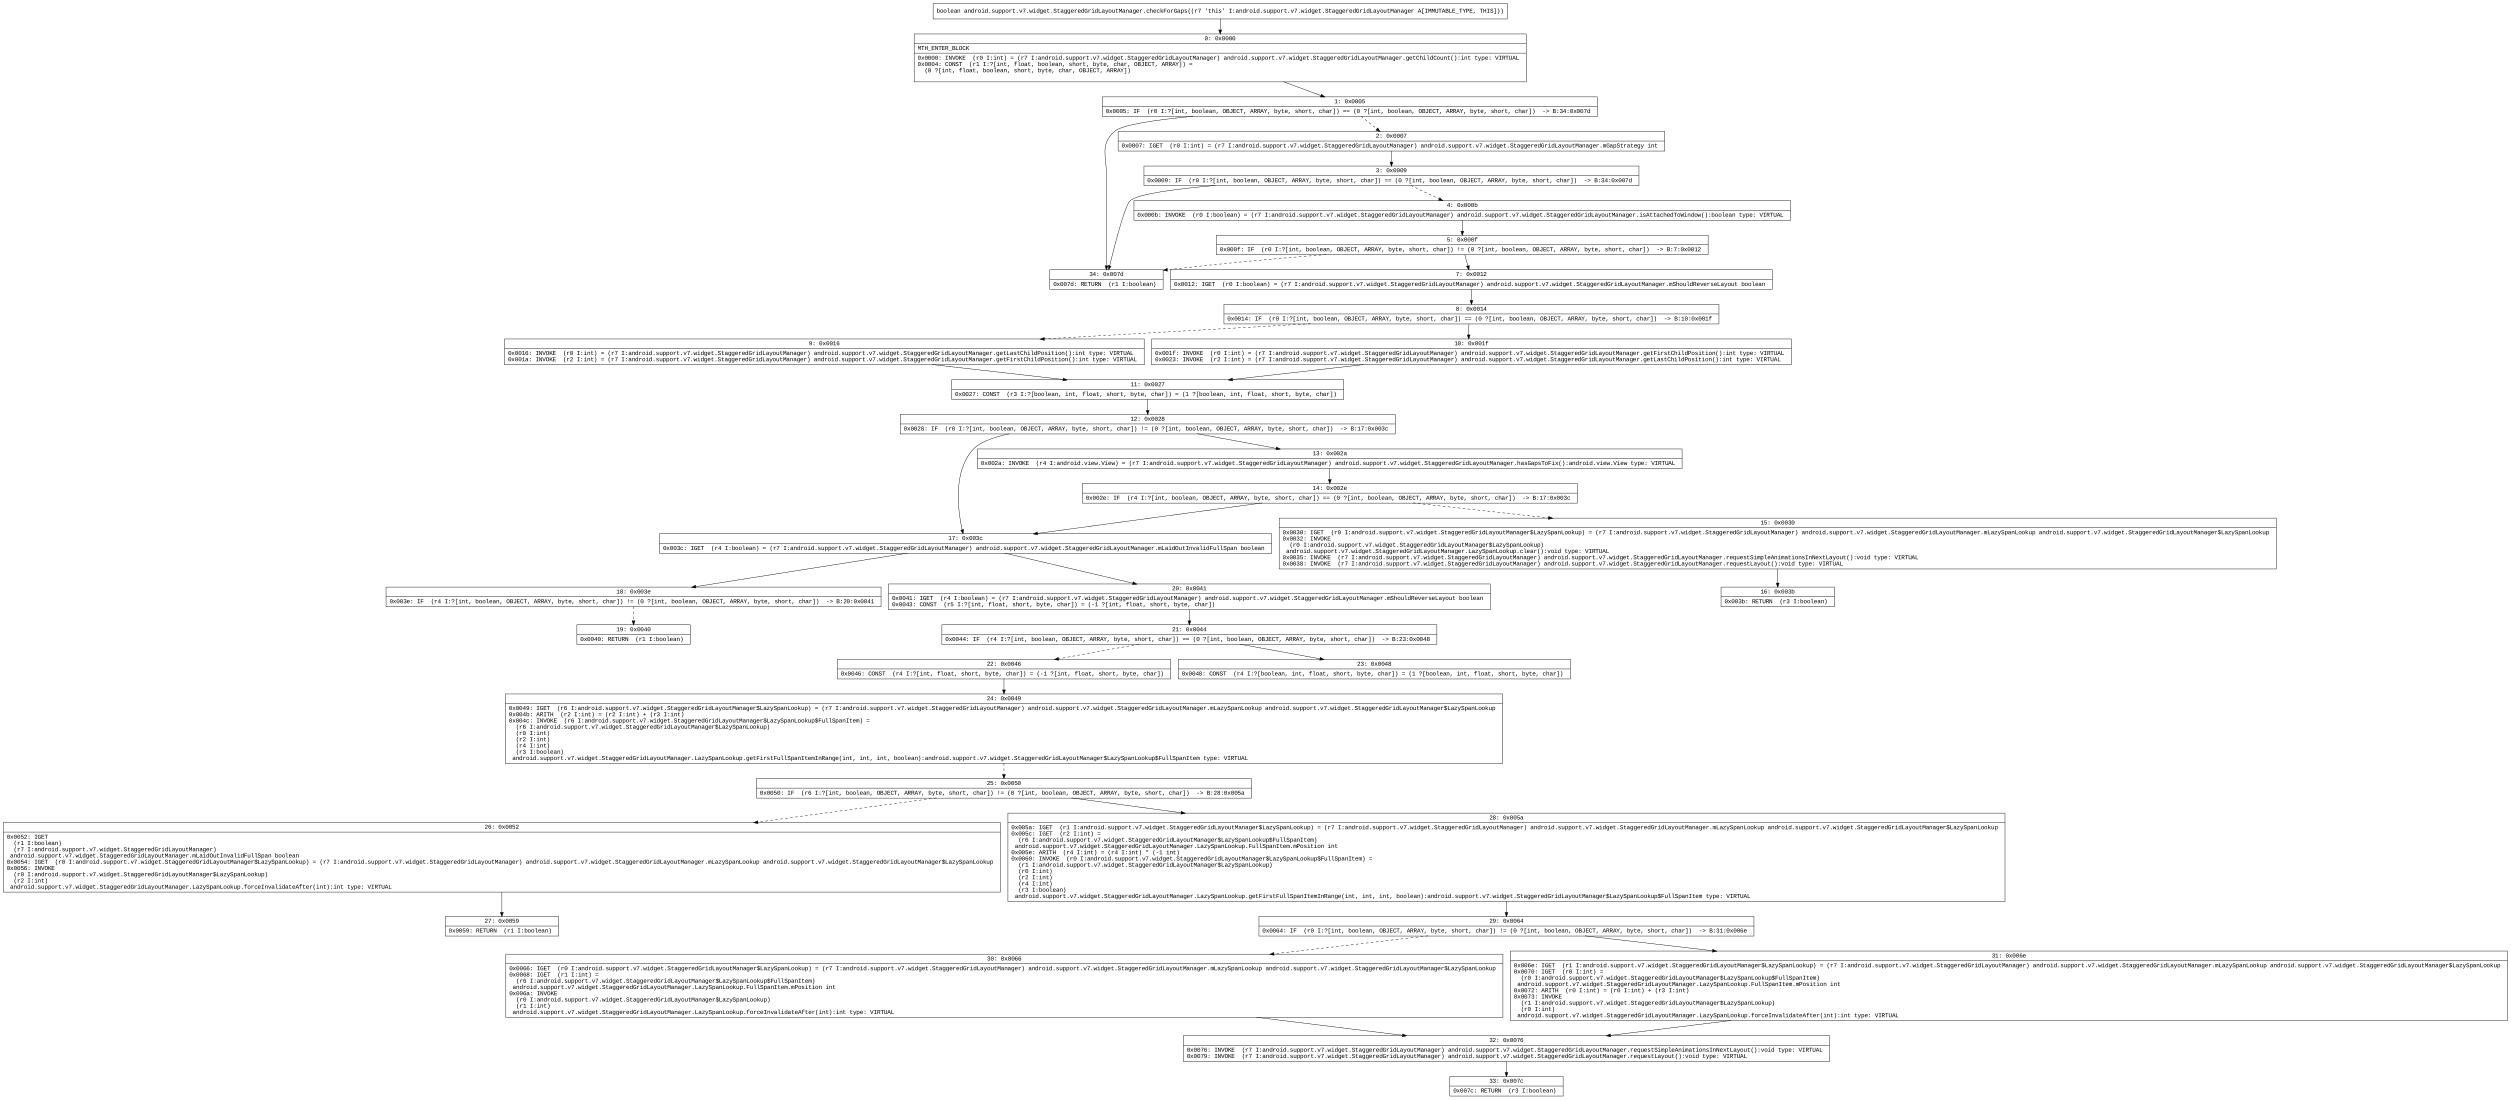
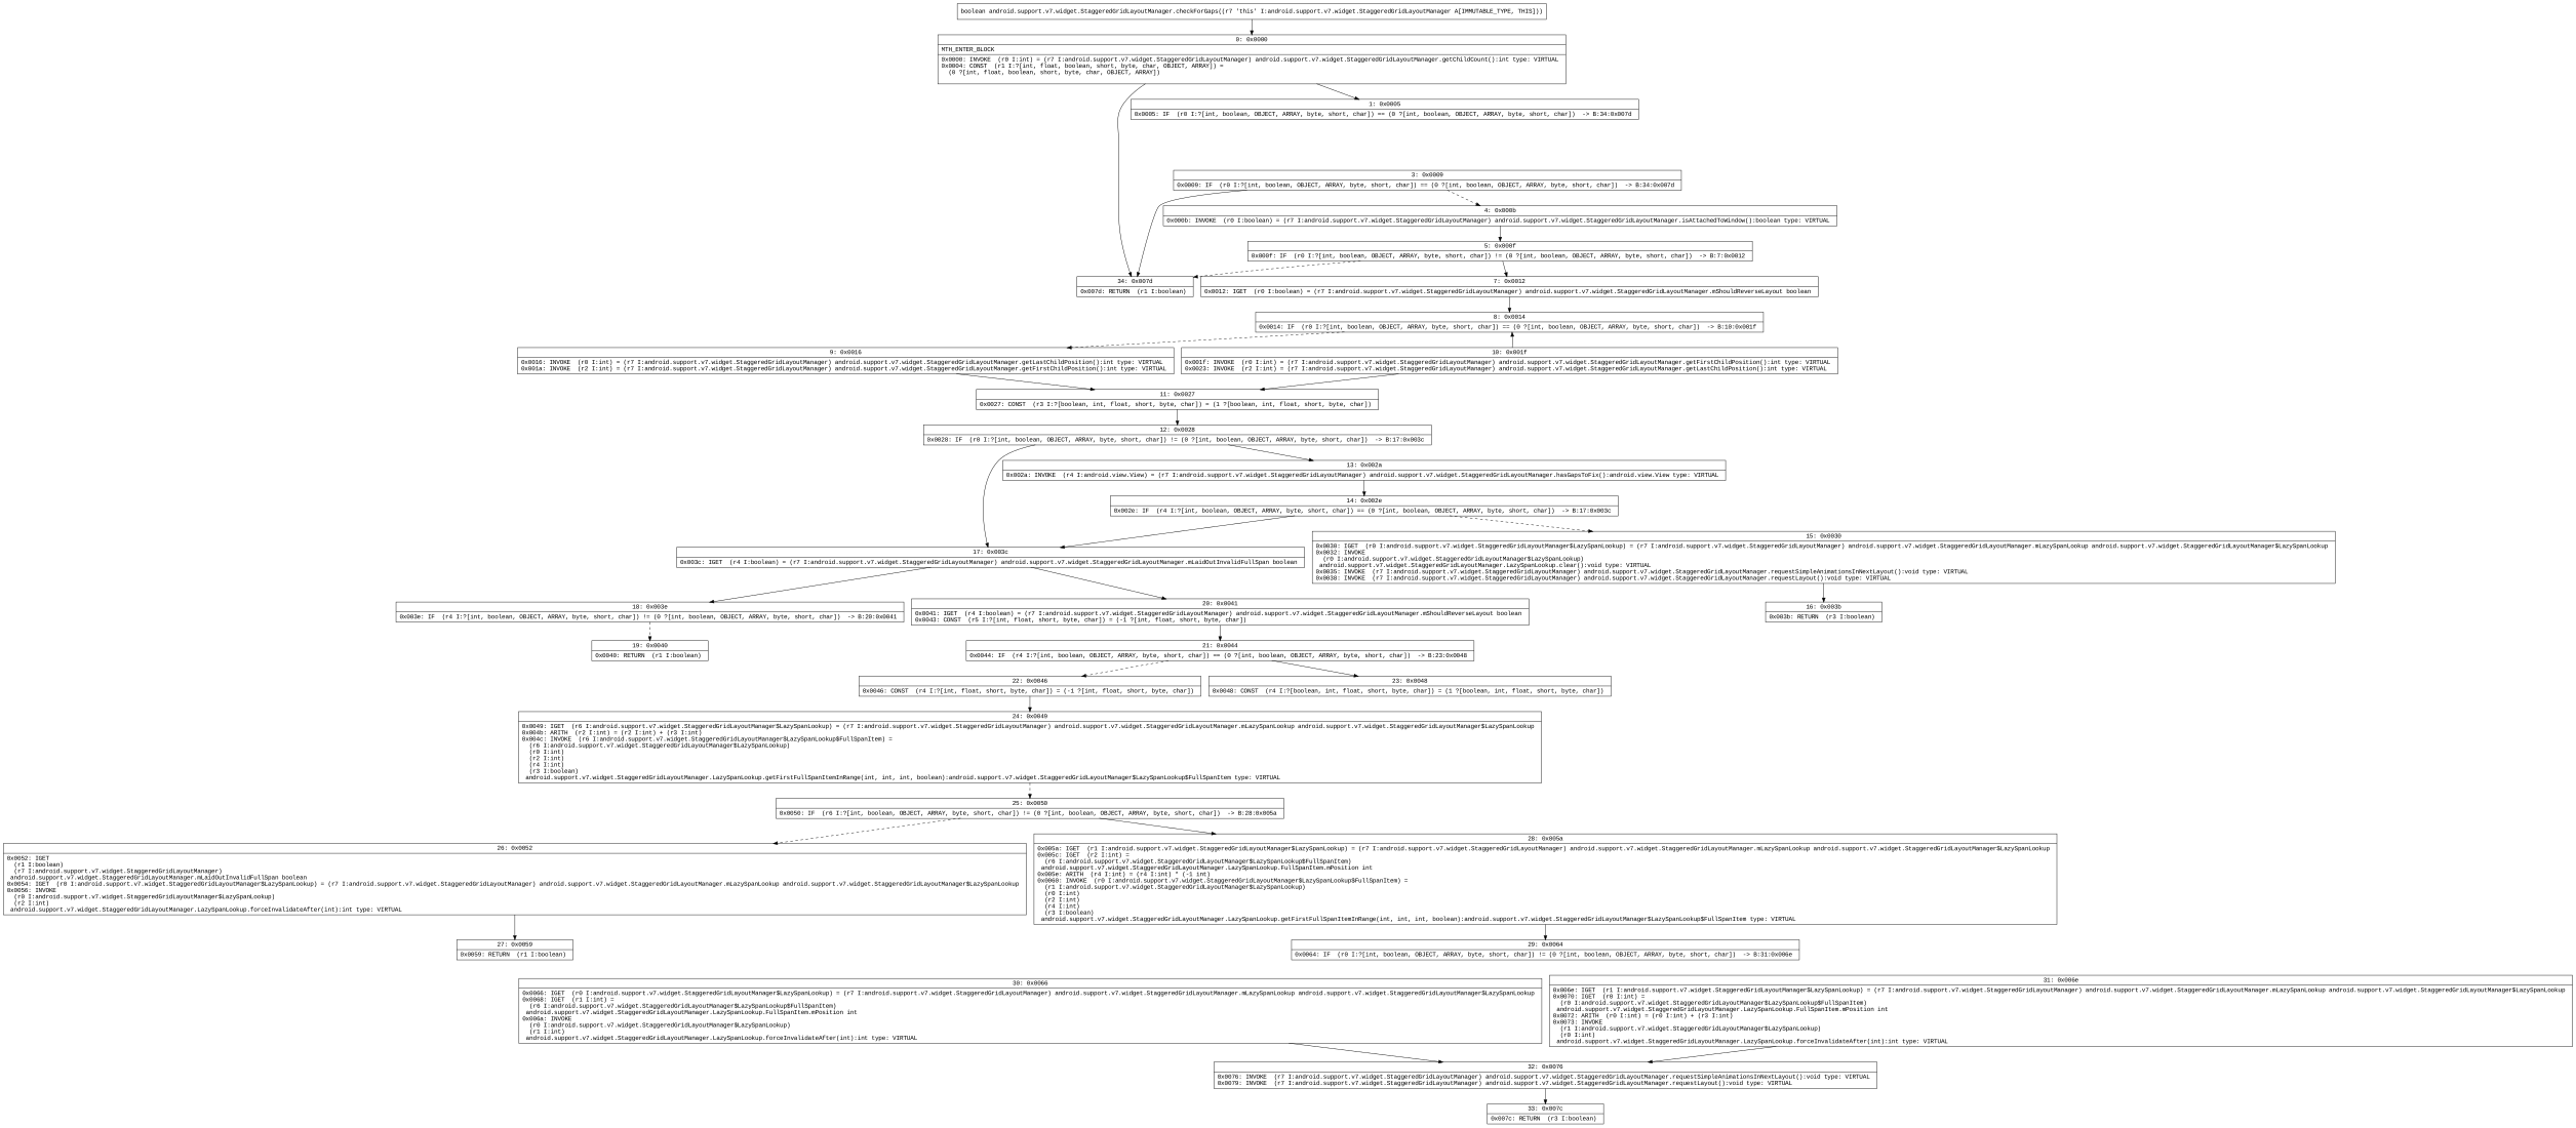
  digraph {
    fontname="Liberation Mono"
    node [fontname="Liberation Mono" shape=record]
    edge [fontname="Liberation Mono"]
    n1 [label="{0\:\ 0x0000|MTH_ENTER_BLOCK\l|0x0000: INVOKE  (r0 I:int) = (r7 I:android.support.v7.widget.StaggeredGridLayoutManager) android.support.v7.widget.StaggeredGridLayoutManager.getChildCount():int type: VIRTUAL \l0x0004: CONST  (r1 I:?[int, float, boolean, short, byte, char, OBJECT, ARRAY]) = \l  (0 ?[int, float, boolean, short, byte, char, OBJECT, ARRAY])\l \l}"]
    n2 [label="{1\:\ 0x0005|0x0005: IF  (r0 I:?[int, boolean, OBJECT, ARRAY, byte, short, char]) == (0 ?[int, boolean, OBJECT, ARRAY, byte, short, char])  \-\> B:34:0x007d \l}"]
-   n3 [label="{2\:\ 0x0007|0x0007: IGET  (r0 I:int) = (r7 I:android.support.v7.widget.StaggeredGridLayoutManager) android.support.v7.widget.StaggeredGridLayoutManager.mGapStrategy int \l}"]
    n4 [label="{34\:\ 0x007d|0x007d: RETURN  (r1 I:boolean) \l}"]
    n5 [label="{3\:\ 0x0009|0x0009: IF  (r0 I:?[int, boolean, OBJECT, ARRAY, byte, short, char]) == (0 ?[int, boolean, OBJECT, ARRAY, byte, short, char])  \-\> B:34:0x007d \l}"]
    n6 [label="{4\:\ 0x000b|0x000b: INVOKE  (r0 I:boolean) = (r7 I:android.support.v7.widget.StaggeredGridLayoutManager) android.support.v7.widget.StaggeredGridLayoutManager.isAttachedToWindow():boolean type: VIRTUAL \l}"]
    n7 [label="{5\:\ 0x000f|0x000f: IF  (r0 I:?[int, boolean, OBJECT, ARRAY, byte, short, char]) != (0 ?[int, boolean, OBJECT, ARRAY, byte, short, char])  \-\> B:7:0x0012 \l}"]
    n8 [label="{7\:\ 0x0012|0x0012: IGET  (r0 I:boolean) = (r7 I:android.support.v7.widget.StaggeredGridLayoutManager) android.support.v7.widget.StaggeredGridLayoutManager.mShouldReverseLayout boolean \l}"]
    n9 [label="{8\:\ 0x0014|0x0014: IF  (r0 I:?[int, boolean, OBJECT, ARRAY, byte, short, char]) == (0 ?[int, boolean, OBJECT, ARRAY, byte, short, char])  \-\> B:10:0x001f \l}"]
    n10 [label="{9\:\ 0x0016|0x0016: INVOKE  (r0 I:int) = (r7 I:android.support.v7.widget.StaggeredGridLayoutManager) android.support.v7.widget.StaggeredGridLayoutManager.getLastChildPosition():int type: VIRTUAL \l0x001a: INVOKE  (r2 I:int) = (r7 I:android.support.v7.widget.StaggeredGridLayoutManager) android.support.v7.widget.StaggeredGridLayoutManager.getFirstChildPosition():int type: VIRTUAL \l}"]
    n11 [label="{10\:\ 0x001f|0x001f: INVOKE  (r0 I:int) = (r7 I:android.support.v7.widget.StaggeredGridLayoutManager) android.support.v7.widget.StaggeredGridLayoutManager.getFirstChildPosition():int type: VIRTUAL \l0x0023: INVOKE  (r2 I:int) = (r7 I:android.support.v7.widget.StaggeredGridLayoutManager) android.support.v7.widget.StaggeredGridLayoutManager.getLastChildPosition():int type: VIRTUAL \l}"]
    n12 [label="{11\:\ 0x0027|0x0027: CONST  (r3 I:?[boolean, int, float, short, byte, char]) = (1 ?[boolean, int, float, short, byte, char]) \l}"]
    n13 [label="{12\:\ 0x0028|0x0028: IF  (r0 I:?[int, boolean, OBJECT, ARRAY, byte, short, char]) != (0 ?[int, boolean, OBJECT, ARRAY, byte, short, char])  \-\> B:17:0x003c \l}"]
    n14 [label="{13\:\ 0x002a|0x002a: INVOKE  (r4 I:android.view.View) = (r7 I:android.support.v7.widget.StaggeredGridLayoutManager) android.support.v7.widget.StaggeredGridLayoutManager.hasGapsToFix():android.view.View type: VIRTUAL \l}"]
    n15 [label="{17\:\ 0x003c|0x003c: IGET  (r4 I:boolean) = (r7 I:android.support.v7.widget.StaggeredGridLayoutManager) android.support.v7.widget.StaggeredGridLayoutManager.mLaidOutInvalidFullSpan boolean \l}"]
    n16 [label="{14\:\ 0x002e|0x002e: IF  (r4 I:?[int, boolean, OBJECT, ARRAY, byte, short, char]) == (0 ?[int, boolean, OBJECT, ARRAY, byte, short, char])  \-\> B:17:0x003c \l}"]
    n17 [label="{18\:\ 0x003e|0x003e: IF  (r4 I:?[int, boolean, OBJECT, ARRAY, byte, short, char]) != (0 ?[int, boolean, OBJECT, ARRAY, byte, short, char])  \-\> B:20:0x0041 \l}"]
    n18 [label="{20\:\ 0x0041|0x0041: IGET  (r4 I:boolean) = (r7 I:android.support.v7.widget.StaggeredGridLayoutManager) android.support.v7.widget.StaggeredGridLayoutManager.mShouldReverseLayout boolean \l0x0043: CONST  (r5 I:?[int, float, short, byte, char]) = (\-1 ?[int, float, short, byte, char]) \l}"]
    n19 [label="{15\:\ 0x0030|0x0030: IGET  (r0 I:android.support.v7.widget.StaggeredGridLayoutManager$LazySpanLookup) = (r7 I:android.support.v7.widget.StaggeredGridLayoutManager) android.support.v7.widget.StaggeredGridLayoutManager.mLazySpanLookup android.support.v7.widget.StaggeredGridLayoutManager$LazySpanLookup \l0x0032: INVOKE  \l  (r0 I:android.support.v7.widget.StaggeredGridLayoutManager$LazySpanLookup)\l android.support.v7.widget.StaggeredGridLayoutManager.LazySpanLookup.clear():void type: VIRTUAL \l0x0035: INVOKE  (r7 I:android.support.v7.widget.StaggeredGridLayoutManager) android.support.v7.widget.StaggeredGridLayoutManager.requestSimpleAnimationsInNextLayout():void type: VIRTUAL \l0x0038: INVOKE  (r7 I:android.support.v7.widget.StaggeredGridLayoutManager) android.support.v7.widget.StaggeredGridLayoutManager.requestLayout():void type: VIRTUAL \l}"]
    n20 [label="{16\:\ 0x003b|0x003b: RETURN  (r3 I:boolean) \l}"]
    n21 [label="{19\:\ 0x0040|0x0040: RETURN  (r1 I:boolean) \l}"]
    n22 [label="{21\:\ 0x0044|0x0044: IF  (r4 I:?[int, boolean, OBJECT, ARRAY, byte, short, char]) == (0 ?[int, boolean, OBJECT, ARRAY, byte, short, char])  \-\> B:23:0x0048 \l}"]
    n23 [label="{22\:\ 0x0046|0x0046: CONST  (r4 I:?[int, float, short, byte, char]) = (\-1 ?[int, float, short, byte, char]) \l}"]
    n24 [label="{23\:\ 0x0048|0x0048: CONST  (r4 I:?[boolean, int, float, short, byte, char]) = (1 ?[boolean, int, float, short, byte, char]) \l}"]
    n25 [label="{24\:\ 0x0049|0x0049: IGET  (r6 I:android.support.v7.widget.StaggeredGridLayoutManager$LazySpanLookup) = (r7 I:android.support.v7.widget.StaggeredGridLayoutManager) android.support.v7.widget.StaggeredGridLayoutManager.mLazySpanLookup android.support.v7.widget.StaggeredGridLayoutManager$LazySpanLookup \l0x004b: ARITH  (r2 I:int) = (r2 I:int) + (r3 I:int) \l0x004c: INVOKE  (r6 I:android.support.v7.widget.StaggeredGridLayoutManager$LazySpanLookup$FullSpanItem) = \l  (r6 I:android.support.v7.widget.StaggeredGridLayoutManager$LazySpanLookup)\l  (r0 I:int)\l  (r2 I:int)\l  (r4 I:int)\l  (r3 I:boolean)\l android.support.v7.widget.StaggeredGridLayoutManager.LazySpanLookup.getFirstFullSpanItemInRange(int, int, int, boolean):android.support.v7.widget.StaggeredGridLayoutManager$LazySpanLookup$FullSpanItem type: VIRTUAL \l}"]
    n26 [label="{25\:\ 0x0050|0x0050: IF  (r6 I:?[int, boolean, OBJECT, ARRAY, byte, short, char]) != (0 ?[int, boolean, OBJECT, ARRAY, byte, short, char])  \-\> B:28:0x005a \l}"]
    n27 [label="{26\:\ 0x0052|0x0052: IGET  \l  (r1 I:boolean)\l  (r7 I:android.support.v7.widget.StaggeredGridLayoutManager)\l android.support.v7.widget.StaggeredGridLayoutManager.mLaidOutInvalidFullSpan boolean \l0x0054: IGET  (r0 I:android.support.v7.widget.StaggeredGridLayoutManager$LazySpanLookup) = (r7 I:android.support.v7.widget.StaggeredGridLayoutManager) android.support.v7.widget.StaggeredGridLayoutManager.mLazySpanLookup android.support.v7.widget.StaggeredGridLayoutManager$LazySpanLookup \l0x0056: INVOKE  \l  (r0 I:android.support.v7.widget.StaggeredGridLayoutManager$LazySpanLookup)\l  (r2 I:int)\l android.support.v7.widget.StaggeredGridLayoutManager.LazySpanLookup.forceInvalidateAfter(int):int type: VIRTUAL \l}"]
    n28 [label="{28\:\ 0x005a|0x005a: IGET  (r1 I:android.support.v7.widget.StaggeredGridLayoutManager$LazySpanLookup) = (r7 I:android.support.v7.widget.StaggeredGridLayoutManager) android.support.v7.widget.StaggeredGridLayoutManager.mLazySpanLookup android.support.v7.widget.StaggeredGridLayoutManager$LazySpanLookup \l0x005c: IGET  (r2 I:int) = \l  (r6 I:android.support.v7.widget.StaggeredGridLayoutManager$LazySpanLookup$FullSpanItem)\l android.support.v7.widget.StaggeredGridLayoutManager.LazySpanLookup.FullSpanItem.mPosition int \l0x005e: ARITH  (r4 I:int) = (r4 I:int) * (\-1 int) \l0x0060: INVOKE  (r0 I:android.support.v7.widget.StaggeredGridLayoutManager$LazySpanLookup$FullSpanItem) = \l  (r1 I:android.support.v7.widget.StaggeredGridLayoutManager$LazySpanLookup)\l  (r0 I:int)\l  (r2 I:int)\l  (r4 I:int)\l  (r3 I:boolean)\l android.support.v7.widget.StaggeredGridLayoutManager.LazySpanLookup.getFirstFullSpanItemInRange(int, int, int, boolean):android.support.v7.widget.StaggeredGridLayoutManager$LazySpanLookup$FullSpanItem type: VIRTUAL \l}"]
    n29 [label="{27\:\ 0x0059|0x0059: RETURN  (r1 I:boolean) \l}"]
    n30 [label="{29\:\ 0x0064|0x0064: IF  (r0 I:?[int, boolean, OBJECT, ARRAY, byte, short, char]) != (0 ?[int, boolean, OBJECT, ARRAY, byte, short, char])  \-\> B:31:0x006e \l}"]
    n31 [label="{30\:\ 0x0066|0x0066: IGET  (r0 I:android.support.v7.widget.StaggeredGridLayoutManager$LazySpanLookup) = (r7 I:android.support.v7.widget.StaggeredGridLayoutManager) android.support.v7.widget.StaggeredGridLayoutManager.mLazySpanLookup android.support.v7.widget.StaggeredGridLayoutManager$LazySpanLookup \l0x0068: IGET  (r1 I:int) = \l  (r6 I:android.support.v7.widget.StaggeredGridLayoutManager$LazySpanLookup$FullSpanItem)\l android.support.v7.widget.StaggeredGridLayoutManager.LazySpanLookup.FullSpanItem.mPosition int \l0x006a: INVOKE  \l  (r0 I:android.support.v7.widget.StaggeredGridLayoutManager$LazySpanLookup)\l  (r1 I:int)\l android.support.v7.widget.StaggeredGridLayoutManager.LazySpanLookup.forceInvalidateAfter(int):int type: VIRTUAL \l}"]
    n32 [label="{31\:\ 0x006e|0x006e: IGET  (r1 I:android.support.v7.widget.StaggeredGridLayoutManager$LazySpanLookup) = (r7 I:android.support.v7.widget.StaggeredGridLayoutManager) android.support.v7.widget.StaggeredGridLayoutManager.mLazySpanLookup android.support.v7.widget.StaggeredGridLayoutManager$LazySpanLookup \l0x0070: IGET  (r0 I:int) = \l  (r0 I:android.support.v7.widget.StaggeredGridLayoutManager$LazySpanLookup$FullSpanItem)\l android.support.v7.widget.StaggeredGridLayoutManager.LazySpanLookup.FullSpanItem.mPosition int \l0x0072: ARITH  (r0 I:int) = (r0 I:int) + (r3 I:int) \l0x0073: INVOKE  \l  (r1 I:android.support.v7.widget.StaggeredGridLayoutManager$LazySpanLookup)\l  (r0 I:int)\l android.support.v7.widget.StaggeredGridLayoutManager.LazySpanLookup.forceInvalidateAfter(int):int type: VIRTUAL \l}"]
    n33 [label="{32\:\ 0x0076|0x0076: INVOKE  (r7 I:android.support.v7.widget.StaggeredGridLayoutManager) android.support.v7.widget.StaggeredGridLayoutManager.requestSimpleAnimationsInNextLayout():void type: VIRTUAL \l0x0079: INVOKE  (r7 I:android.support.v7.widget.StaggeredGridLayoutManager) android.support.v7.widget.StaggeredGridLayoutManager.requestLayout():void type: VIRTUAL \l}"]
    n34 [label="{33\:\ 0x007c|0x007c: RETURN  (r3 I:boolean) \l}"]
    n35 [label="{boolean android.support.v7.widget.StaggeredGridLayoutManager.checkForGaps((r7 'this' I:android.support.v7.widget.StaggeredGridLayoutManager A[IMMUTABLE_TYPE, THIS])) }"]
    n1 -> n2
-   n2 -> n3 [style=dashed]
-   n2 -> n4
-   n3 -> n5
+   n1 -> n4
    n5 -> n4
    n5 -> n6 [style=dashed]
    n6 -> n7
    n7 -> n4 [style=dashed]
    n7 -> n8
    n8 -> n9
    n9 -> n10 [style=dashed]
-   n9 -> n11
+   n11 -> n9
    n10 -> n12
    n11 -> n12
    n12 -> n13
    n13 -> n14 [style=solid]
    n13 -> n15
    n14 -> n16
    n15 -> n17
    n15 -> n18
    n16 -> n15
    n16 -> n19 [style=dashed]
    n17 -> n21 [style=dashed]
    n18 -> n22
    n19 -> n20
    n22 -> n23 [style=dashed]
    n22 -> n24
    n23 -> n25
    n25 -> n26 [style=dashed]
    n26 -> n27 [style=dashed]
    n26 -> n28
    n27 -> n29
    n28 -> n30
-   n30 -> n31 [style=dashed]
-   n30 -> n32
    n31 -> n33
    n32 -> n33
    n33 -> n34
    n35 -> n1
  }
